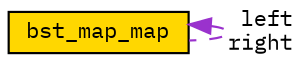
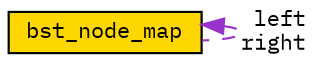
  digraph {
    fontname="IBM Plex Mono"
-   n1 [color=black fillcolor=gold fontcolor=black fontname="IBM Plex Mono" fontsize=10 height=0.2 label=bst_map_map shape=record style=filled width=0.4]
+   n1 [color=black fillcolor=gold fontcolor=black fontname="IBM Plex Mono" fontsize=10 height=0.2 label=bst_node_map shape=record style=filled width=0.4]
    n1 -> n1 [color=darkorchid3 dir=back fontname="IBM Plex Mono" fontsize=10 label=" left\nright" labelfontname=Helvetica labelfontsize=10 style=dashed]
  }
